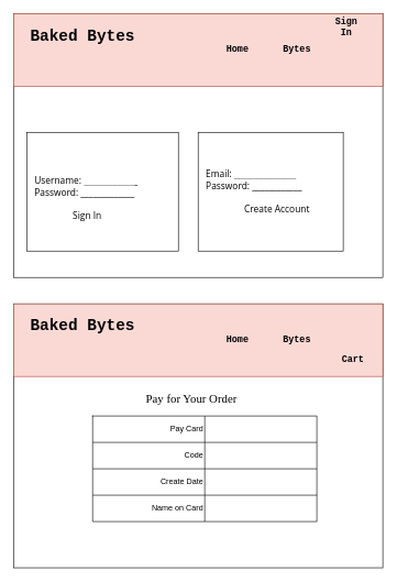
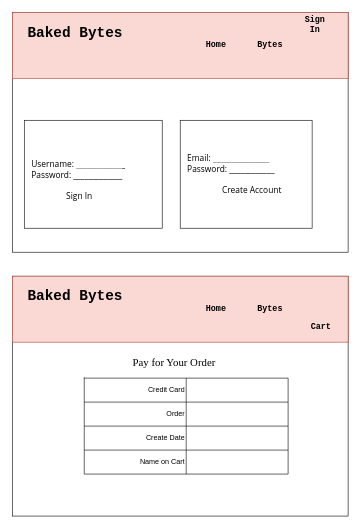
  <mxCell id="0" />
  <mxCell id="1" parent="0" />
  <mxCell id="2" value="" style="whiteSpace=wrap;html=1;" vertex="1" parent="1"><mxGeometry x="20" y="20" width="560" height="400" as="geometry" /></mxCell>
  <mxCell id="3" value="" style="whiteSpace=wrap;html=1;fontFamily=Courier New;fontSize=14;fillColor=#fad9d5;strokeColor=#ae4132;" vertex="1" parent="1"><mxGeometry x="20" y="20" width="560" height="110" as="geometry" /></mxCell>
  <mxCell id="4" value="&lt;font size=&quot;1&quot; face=&quot;Courier New&quot;&gt;&lt;b style=&quot;font-size: 24px;&quot;&gt;Baked Bytes&lt;/b&gt;&lt;/font&gt;" style="text;strokeColor=none;align=center;fillColor=none;html=1;verticalAlign=middle;whiteSpace=wrap;rounded=0;" vertex="1" parent="1"><mxGeometry x="40" y="40" width="170" height="30" as="geometry" /></mxCell>
  <mxCell id="5" value="&lt;font size=&quot;1&quot; face=&quot;Courier New&quot;&gt;&lt;b style=&quot;font-size: 14px;&quot;&gt;Home&lt;/b&gt;&lt;/font&gt;" style="text;strokeColor=none;align=center;fillColor=none;html=1;verticalAlign=middle;whiteSpace=wrap;rounded=0;" vertex="1" parent="1"><mxGeometry x="330" y="60" width="60" height="30" as="geometry" /></mxCell>
  <mxCell id="6" value="&lt;font size=&quot;1&quot; face=&quot;Courier New&quot;&gt;&lt;b style=&quot;font-size: 14px;&quot;&gt;Bytes&lt;/b&gt;&lt;/font&gt;" style="text;strokeColor=none;align=center;fillColor=none;html=1;verticalAlign=middle;whiteSpace=wrap;rounded=0;" vertex="1" parent="1"><mxGeometry x="420" y="60" width="60" height="30" as="geometry" /></mxCell>
  <mxCell id="7" value="&lt;font face=&quot;Courier New&quot;&gt;&lt;span style=&quot;font-size: 14px;&quot;&gt;&lt;b&gt;Sign In&lt;/b&gt;&lt;/span&gt;&lt;/font&gt;" style="text;strokeColor=none;align=center;fillColor=none;html=1;verticalAlign=middle;whiteSpace=wrap;rounded=0;" vertex="1" parent="1"><mxGeometry x="495" y="25" width="60" height="30" as="geometry" /></mxCell>
  <mxCell id="8" value="&lt;span style=&quot;font-family: &amp;quot;Open Sans&amp;quot;, Arial, sans-serif; background-color: rgb(255, 255, 255);&quot;&gt;Email: _______________&lt;br&gt;Password: ____________&lt;br&gt;&lt;br&gt;&lt;span style=&quot;white-space: pre;&quot;&gt;&#09;&lt;/span&gt;&lt;span style=&quot;white-space: pre;&quot;&gt;&#09;&lt;/span&gt;Create Account&lt;br&gt;&lt;/span&gt;" style="text;strokeColor=none;align=left;fillColor=none;html=1;verticalAlign=middle;whiteSpace=wrap;rounded=0;fontFamily=Verdana;fontSize=14;" vertex="1" parent="1"><mxGeometry x="310" y="190" width="230" height="200" as="geometry" /></mxCell>
  <mxCell id="9" value="" style="whiteSpace=wrap;html=1;" vertex="1" parent="1"><mxGeometry x="20" y="460" width="560" height="400" as="geometry" /></mxCell>
  <mxCell id="10" value="" style="whiteSpace=wrap;html=1;fontFamily=Courier New;fontSize=14;fillColor=#fad9d5;strokeColor=#ae4132;" vertex="1" parent="1"><mxGeometry x="20" y="460" width="560" height="110" as="geometry" /></mxCell>
  <mxCell id="11" value="&lt;font size=&quot;1&quot; face=&quot;Courier New&quot;&gt;&lt;b style=&quot;font-size: 24px;&quot;&gt;Baked Bytes&lt;/b&gt;&lt;/font&gt;" style="text;strokeColor=none;align=center;fillColor=none;html=1;verticalAlign=middle;whiteSpace=wrap;rounded=0;" vertex="1" parent="1"><mxGeometry x="40" y="480" width="170" height="30" as="geometry" /></mxCell>
  <mxCell id="12" value="&lt;font size=&quot;1&quot; face=&quot;Courier New&quot;&gt;&lt;b style=&quot;font-size: 14px;&quot;&gt;Home&lt;/b&gt;&lt;/font&gt;" style="text;strokeColor=none;align=center;fillColor=none;html=1;verticalAlign=middle;whiteSpace=wrap;rounded=0;" vertex="1" parent="1"><mxGeometry x="330" y="500" width="60" height="30" as="geometry" /></mxCell>
  <mxCell id="13" value="" style="whiteSpace=wrap;html=1;fontSize=18;fillColor=none;" vertex="1" parent="1"><mxGeometry x="300" y="200" width="220" height="180" as="geometry" /></mxCell>
  <mxCell id="14" value="&lt;font size=&quot;1&quot; face=&quot;Courier New&quot;&gt;&lt;b style=&quot;font-size: 14px;&quot;&gt;Bytes&lt;/b&gt;&lt;/font&gt;" style="text;strokeColor=none;align=center;fillColor=none;html=1;verticalAlign=middle;whiteSpace=wrap;rounded=0;" vertex="1" parent="1"><mxGeometry x="420" y="500" width="60" height="30" as="geometry" /></mxCell>
  <mxCell id="15" value="&lt;font face=&quot;Courier New&quot;&gt;&lt;span style=&quot;font-size: 14px;&quot;&gt;&lt;b&gt;Cart&lt;/b&gt;&lt;/span&gt;&lt;/font&gt;" style="text;strokeColor=none;align=center;fillColor=none;html=1;verticalAlign=middle;whiteSpace=wrap;rounded=0;" vertex="1" parent="1"><mxGeometry x="505" y="530" width="60" height="30" as="geometry" /></mxCell>
  <mxCell id="16" value="&lt;font style=&quot;font-size: 18px;&quot; face=&quot;Verdana&quot;&gt;Pay for Your Order&lt;/font&gt;" style="text;strokeColor=none;align=center;fillColor=none;html=1;verticalAlign=middle;whiteSpace=wrap;rounded=0;fontFamily=Courier New;fontSize=14;" vertex="1" parent="1"><mxGeometry x="200" y="590" width="180" height="30" as="geometry" /></mxCell>
  <mxCell id="17" value="" style="whiteSpace=wrap;html=1;fontSize=18;" vertex="1" parent="1"><mxGeometry x="40" y="200" width="230" height="180" as="geometry" /></mxCell>
  <mxCell id="18" value="&lt;span style=&quot;font-family: &amp;quot;Open Sans&amp;quot;, Arial, sans-serif; background-color: rgb(255, 255, 255);&quot;&gt;Username: _____________&lt;br&gt;Password: _____________&lt;br&gt;&lt;br&gt;&lt;span style=&quot;white-space: pre;&quot;&gt;&#09;&lt;/span&gt;&lt;span style=&quot;white-space: pre;&quot;&gt;&#09;&lt;/span&gt;Sign In&lt;br&gt;&lt;/span&gt;" style="text;strokeColor=none;align=left;fillColor=none;html=1;verticalAlign=middle;whiteSpace=wrap;rounded=0;fontFamily=Verdana;fontSize=14;" vertex="1" parent="1"><mxGeometry x="50" y="200" width="230" height="200" as="geometry" /></mxCell>
  <mxCell id="19" value="" style="shape=table;startSize=0;container=1;collapsible=0;childLayout=tableLayout;" vertex="1" parent="1"><mxGeometry x="140" y="630" width="340" height="160" as="geometry" /></mxCell>
  <mxCell id="20" value="" style="shape=tableRow;horizontal=0;startSize=0;swimlaneHead=0;swimlaneBody=0;top=0;left=0;bottom=0;right=0;collapsible=0;dropTarget=0;fillColor=none;points=[[0,0.5],[1,0.5]];portConstraint=eastwest;" vertex="1" parent="19"><mxGeometry width="340" height="40" as="geometry" /></mxCell>
- <mxCell id="21" value="Pay Card" style="shape=partialRectangle;html=1;whiteSpace=wrap;connectable=0;overflow=hidden;fillColor=none;top=0;left=0;bottom=0;right=0;pointerEvents=1;align=right;" vertex="1" parent="20"><mxGeometry width="170" height="40" as="geometry"><mxRectangle width="170" height="40" as="alternateBounds" /></mxGeometry></mxCell>
+ <mxCell id="21" value="Credit Card" style="shape=partialRectangle;html=1;whiteSpace=wrap;connectable=0;overflow=hidden;fillColor=none;top=0;left=0;bottom=0;right=0;pointerEvents=1;align=right;" vertex="1" parent="20"><mxGeometry width="170" height="40" as="geometry"><mxRectangle width="170" height="40" as="alternateBounds" /></mxGeometry></mxCell>
  <mxCell id="22" value="" style="shape=partialRectangle;html=1;whiteSpace=wrap;connectable=0;overflow=hidden;fillColor=none;top=0;left=0;bottom=0;right=0;pointerEvents=1;" vertex="1" parent="20"><mxGeometry x="170" width="170" height="40" as="geometry"><mxRectangle width="170" height="40" as="alternateBounds" /></mxGeometry></mxCell>
  <mxCell id="23" value="" style="shape=tableRow;horizontal=0;startSize=0;swimlaneHead=0;swimlaneBody=0;top=0;left=0;bottom=0;right=0;collapsible=0;dropTarget=0;fillColor=none;points=[[0,0.5],[1,0.5]];portConstraint=eastwest;" vertex="1" parent="19"><mxGeometry y="40" width="340" height="40" as="geometry" /></mxCell>
- <mxCell id="24" value="Code" style="shape=partialRectangle;html=1;whiteSpace=wrap;connectable=0;overflow=hidden;fillColor=none;top=0;left=0;bottom=0;right=0;pointerEvents=1;align=right;" vertex="1" parent="23"><mxGeometry width="170" height="40" as="geometry"><mxRectangle width="170" height="40" as="alternateBounds" /></mxGeometry></mxCell>
+ <mxCell id="24" value="Order" style="shape=partialRectangle;html=1;whiteSpace=wrap;connectable=0;overflow=hidden;fillColor=none;top=0;left=0;bottom=0;right=0;pointerEvents=1;align=right;" vertex="1" parent="23"><mxGeometry width="170" height="40" as="geometry"><mxRectangle width="170" height="40" as="alternateBounds" /></mxGeometry></mxCell>
  <mxCell id="25" value="" style="shape=partialRectangle;html=1;whiteSpace=wrap;connectable=0;overflow=hidden;fillColor=none;top=0;left=0;bottom=0;right=0;pointerEvents=1;" vertex="1" parent="23"><mxGeometry x="170" width="170" height="40" as="geometry"><mxRectangle width="170" height="40" as="alternateBounds" /></mxGeometry></mxCell>
  <mxCell id="26" value="" style="shape=tableRow;horizontal=0;startSize=0;swimlaneHead=0;swimlaneBody=0;top=0;left=0;bottom=0;right=0;collapsible=0;dropTarget=0;fillColor=none;points=[[0,0.5],[1,0.5]];portConstraint=eastwest;" vertex="1" parent="19"><mxGeometry y="80" width="340" height="40" as="geometry" /></mxCell>
  <mxCell id="27" value="Create Date" style="shape=partialRectangle;html=1;whiteSpace=wrap;connectable=0;overflow=hidden;fillColor=none;top=0;left=0;bottom=0;right=0;pointerEvents=1;align=right;" vertex="1" parent="26"><mxGeometry width="170" height="40" as="geometry"><mxRectangle width="170" height="40" as="alternateBounds" /></mxGeometry></mxCell>
  <mxCell id="28" value="" style="shape=partialRectangle;html=1;whiteSpace=wrap;connectable=0;overflow=hidden;fillColor=none;top=0;left=0;bottom=0;right=0;pointerEvents=1;" vertex="1" parent="26"><mxGeometry x="170" width="170" height="40" as="geometry"><mxRectangle width="170" height="40" as="alternateBounds" /></mxGeometry></mxCell>
  <mxCell id="29" value="" style="shape=tableRow;horizontal=0;startSize=0;swimlaneHead=0;swimlaneBody=0;top=0;left=0;bottom=0;right=0;collapsible=0;dropTarget=0;fillColor=none;points=[[0,0.5],[1,0.5]];portConstraint=eastwest;" vertex="1" parent="19"><mxGeometry y="120" width="340" height="40" as="geometry" /></mxCell>
- <mxCell id="30" value="Name on Card" style="shape=partialRectangle;html=1;whiteSpace=wrap;connectable=0;overflow=hidden;fillColor=none;top=0;left=0;bottom=0;right=0;pointerEvents=1;align=right;" vertex="1" parent="29"><mxGeometry width="170" height="40" as="geometry"><mxRectangle width="170" height="40" as="alternateBounds" /></mxGeometry></mxCell>
+ <mxCell id="30" value="Name on Cart" style="shape=partialRectangle;html=1;whiteSpace=wrap;connectable=0;overflow=hidden;fillColor=none;top=0;left=0;bottom=0;right=0;pointerEvents=1;align=right;" vertex="1" parent="29"><mxGeometry width="170" height="40" as="geometry"><mxRectangle width="170" height="40" as="alternateBounds" /></mxGeometry></mxCell>
  <mxCell id="31" value="" style="shape=partialRectangle;html=1;whiteSpace=wrap;connectable=0;overflow=hidden;fillColor=none;top=0;left=0;bottom=0;right=0;pointerEvents=1;" vertex="1" parent="29"><mxGeometry x="170" width="170" height="40" as="geometry"><mxRectangle width="170" height="40" as="alternateBounds" /></mxGeometry></mxCell>
